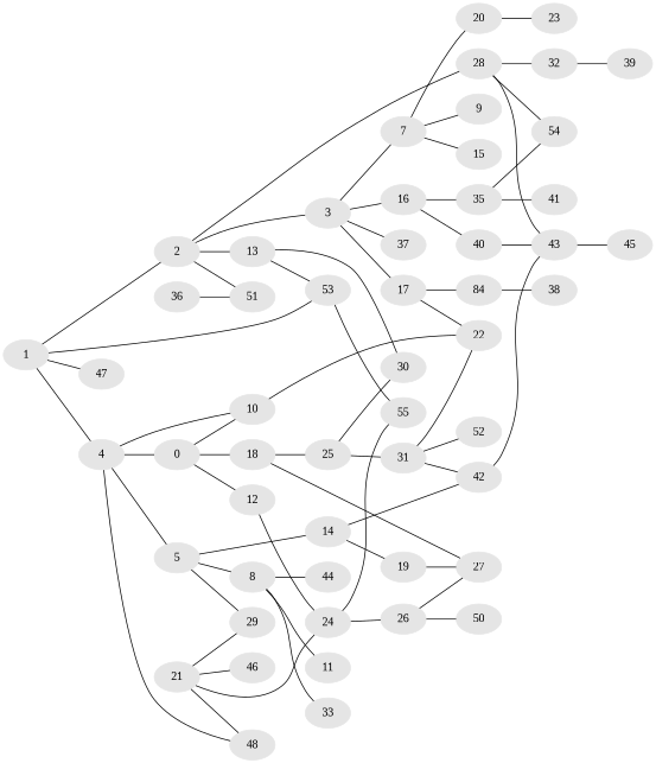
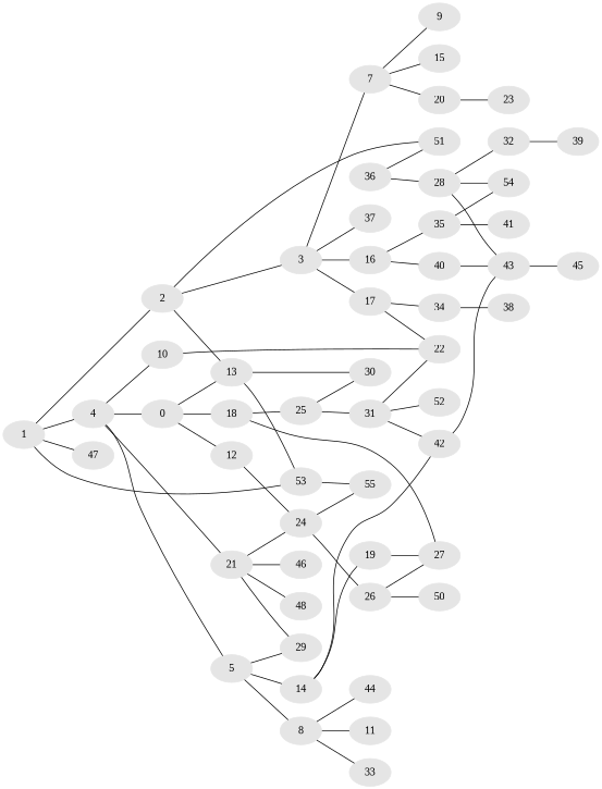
  graph {
    fontname="Liberation Serif"
    rankdir=LR
    node [color=gray90 fontname="Liberation Serif" style=filled]
    edge [fontname="Liberation Serif"]
    1
    2
    4
    47
    53
    3
    13
    28
    51
    5
    n11 [label=0]
    10
    21
    55
    7
    16
    17
    37
    30
    32
    43
    54
    9
    15
    20
    35
    40
    22
-   34 [label=84]
+   34
    8
    14
    29
    12
    18
    24
    46
    48
    11
    33
    44
    19
    42
    25
    27
    23
    26
    41
    38
    31
    50
    52
    36
    39
    45
    1 -- 2
    1 -- 4
    1 -- 47
    1 -- 53
    2 -- 3
    2 -- 13
-   2 -- 28
+   36 -- 28
    2 -- 51
    4 -- 5
    4 -- n11
    4 -- 10
-   4 -- 48
+   4 -- 21
    53 -- 55
    3 -- 7
    3 -- 16
    3 -- 17
    3 -- 37
    13 -- 53
    13 -- 30
    28 -- 32
    28 -- 43
    28 -- 54
    5 -- 8
    5 -- 14
    5 -- 29
-   n11 -- 10
+   n11 -- 13
    n11 -- 12
    n11 -- 18
    10 -- 22
    21 -- 29
    21 -- 24
    21 -- 46
    21 -- 48
    7 -- 9
    7 -- 15
    7 -- 20
    16 -- 35
    16 -- 40
    17 -- 22
    17 -- 34
    32 -- 39
    43 -- 45
    20 -- 23
    35 -- 54
    35 -- 41
    40 -- 43
    34 -- 38
    8 -- 11
    8 -- 33
    8 -- 44
    14 -- 19
    14 -- 42
    12 -- 24
    18 -- 25
    18 -- 27
    24 -- 55
    24 -- 26
    19 -- 27
    42 -- 43
    25 -- 30
    25 -- 31
    26 -- 27
    26 -- 50
    31 -- 22
    31 -- 42
    31 -- 52
    36 -- 51
  }
